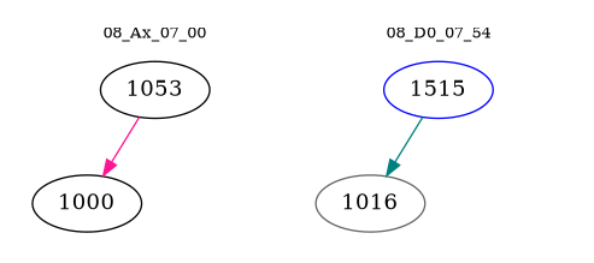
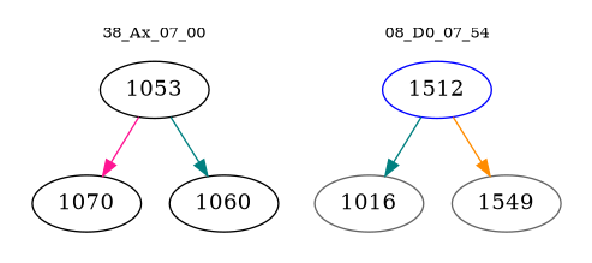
  digraph {
    node [color=black]
    edge [color=teal]
    n1 [label=1053]
-   n2 [label=1000]
-   n4 [color=blue label=1515]
+   n2 [label=1070]
+   n3 [label=1060]
+   n4 [color=blue label=1512]
    n5 [color=gray40 label=1016]
+   n6 [color=gray40 label=1549]
    subgraph cluster_1 {
      color=white
      fontsize=10
-     label="08_Ax_07_00"
+     label="38_Ax_07_00"
      n1
      n2
+     n3
    }
    subgraph cluster_2 {
      color=white
      fontsize=10
      label="08_D0_07_54"
      n4
      n5
+     n6
    }
    n1 -> n2 [color=deeppink]
+   n1 -> n3
    n4 -> n5
+   n4 -> n6 [color=darkorange]
  }
